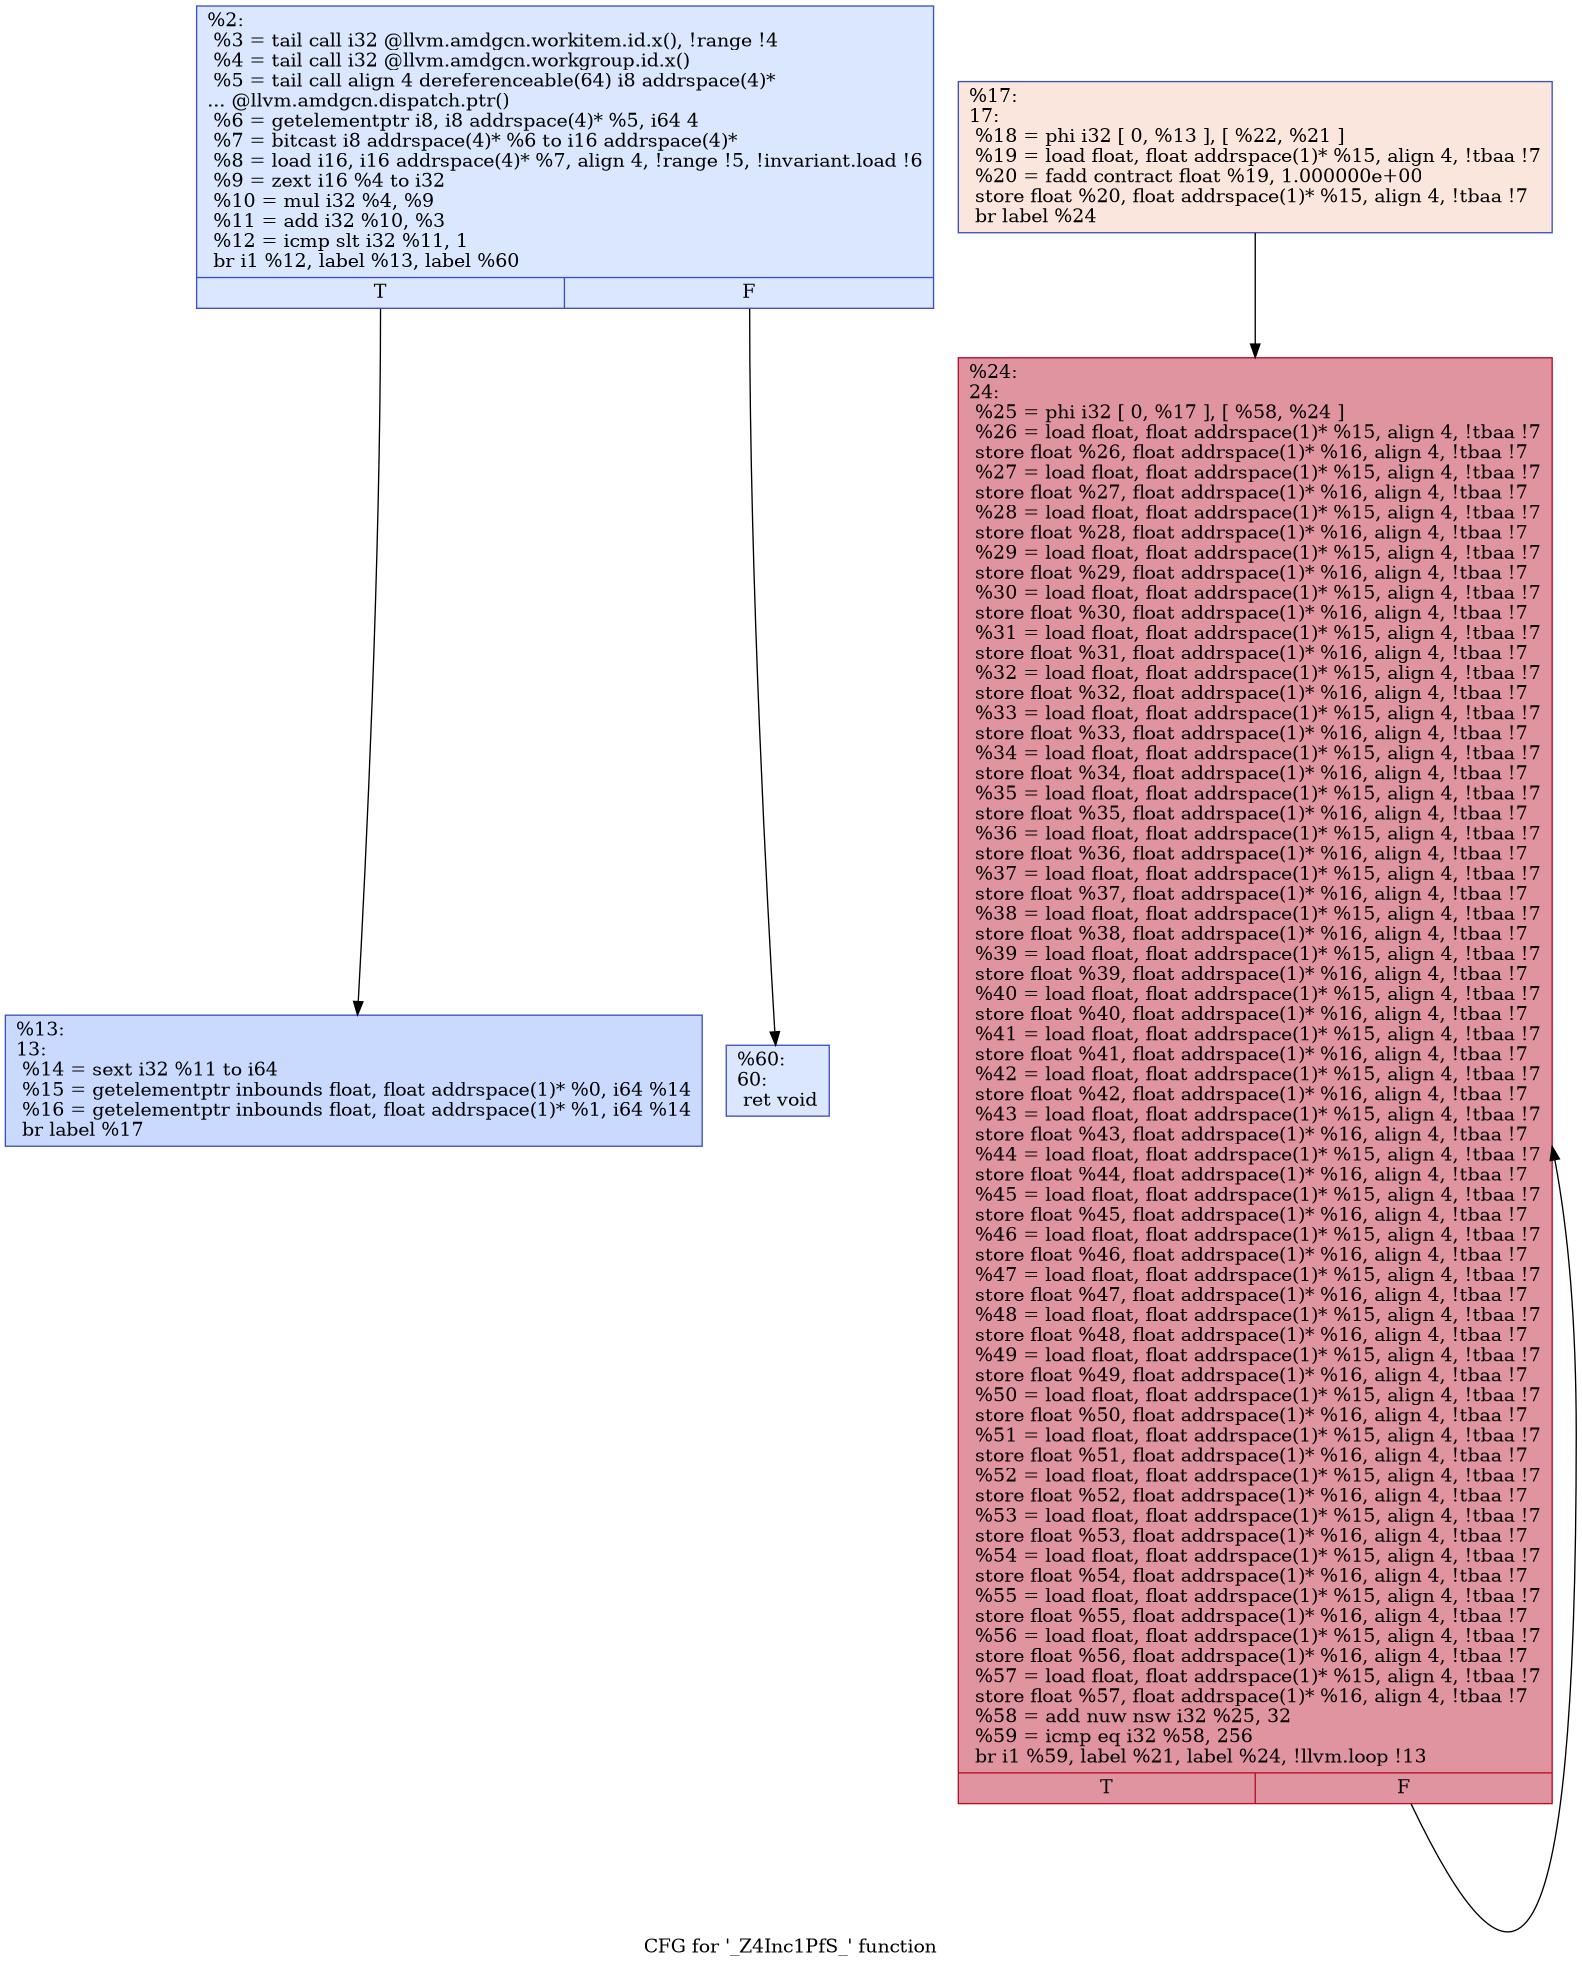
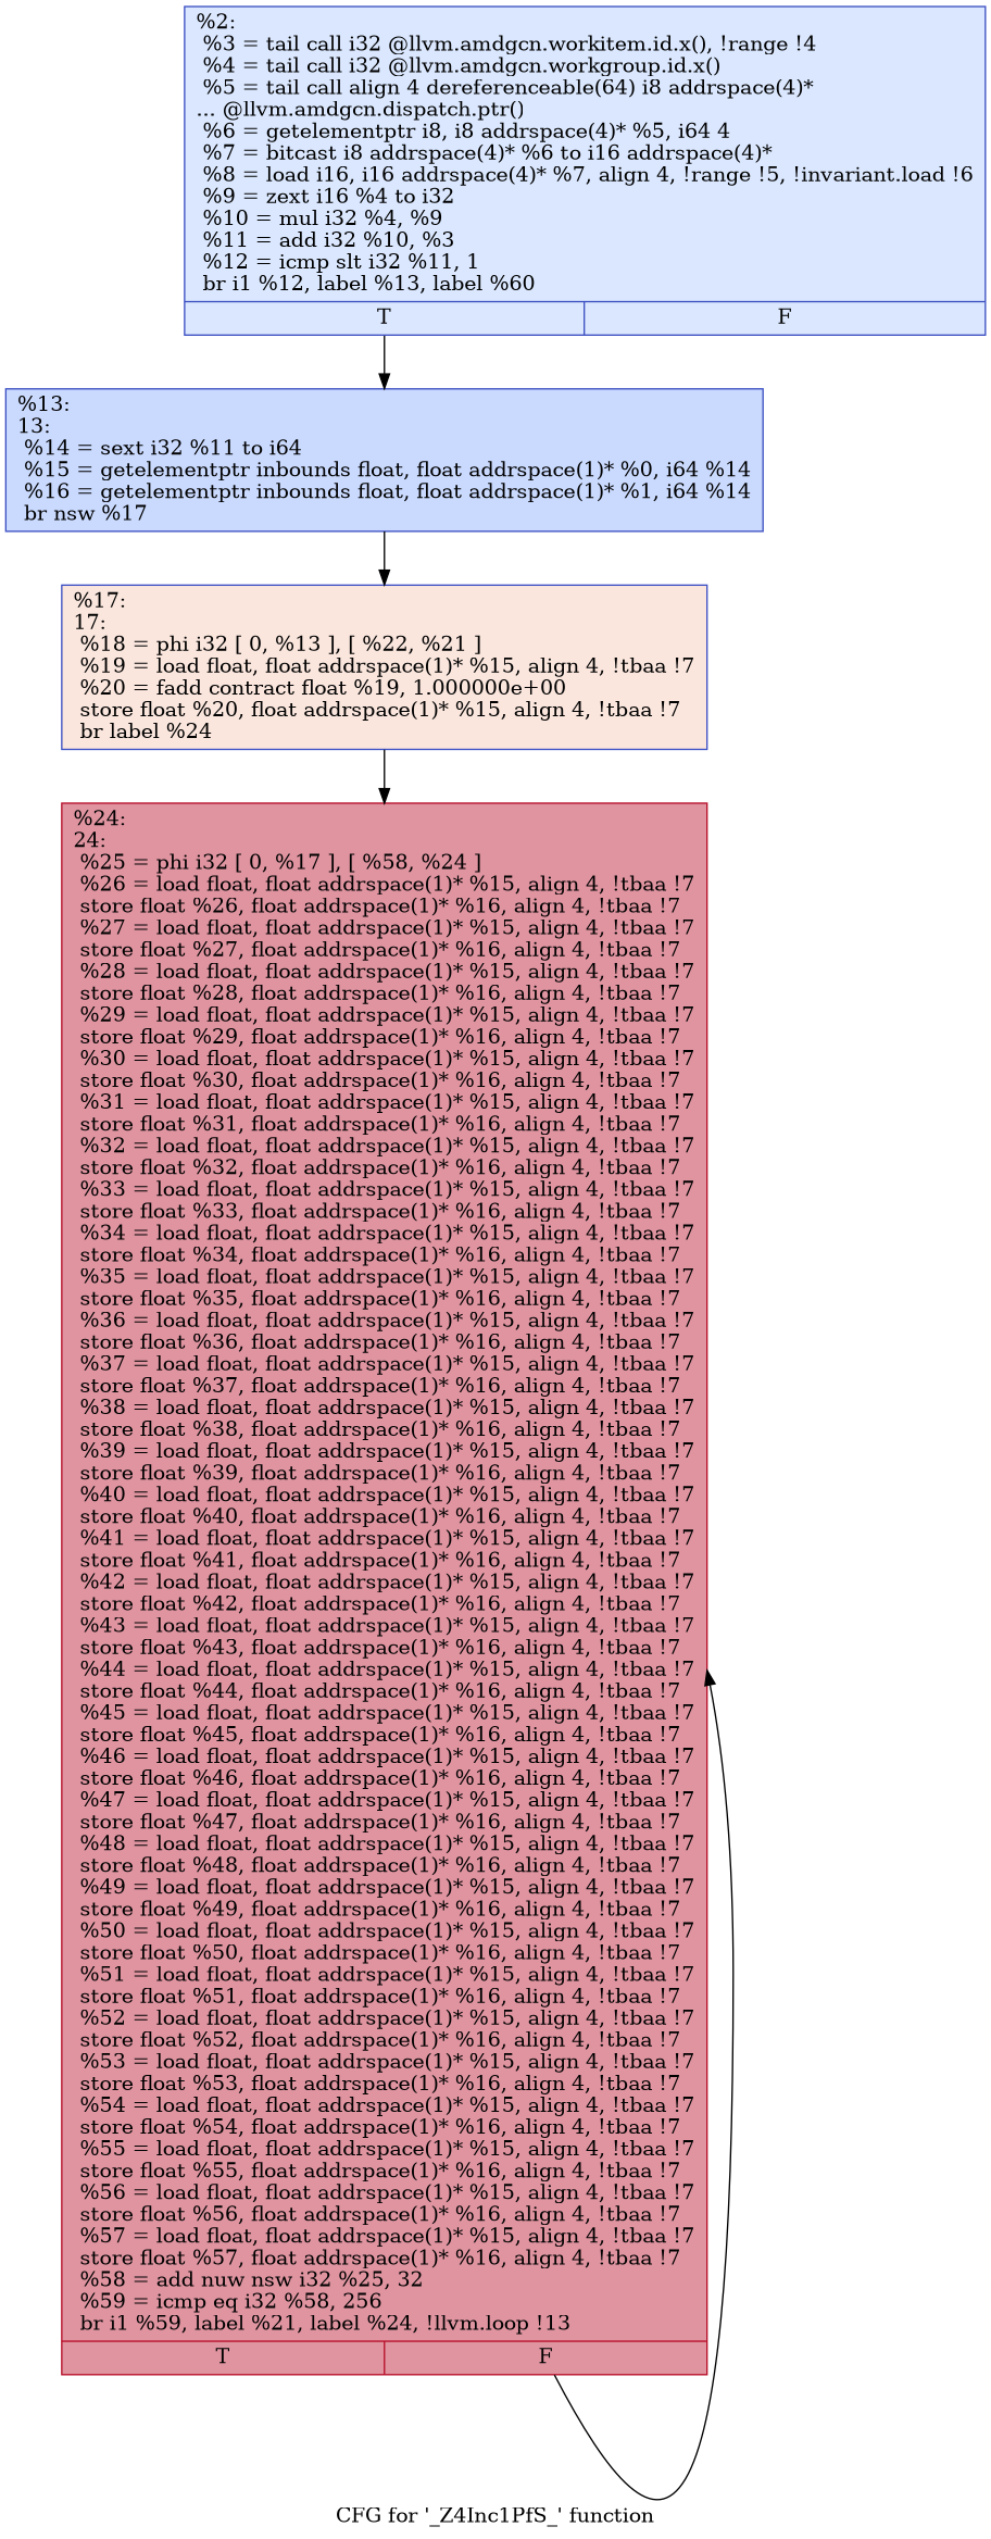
  digraph {
    label="CFG for '_Z4Inc1PfS_' function"
    node [color="#3d50c3ff" fillcolor="#abc8fd70" shape=record style=filled]
    edge [tailport=s0]
    n1 [label="{%2:\l  %3 = tail call i32 @llvm.amdgcn.workitem.id.x(), !range !4\l  %4 = tail call i32 @llvm.amdgcn.workgroup.id.x()\l  %5 = tail call align 4 dereferenceable(64) i8 addrspace(4)*\l... @llvm.amdgcn.dispatch.ptr()\l  %6 = getelementptr i8, i8 addrspace(4)* %5, i64 4\l  %7 = bitcast i8 addrspace(4)* %6 to i16 addrspace(4)*\l  %8 = load i16, i16 addrspace(4)* %7, align 4, !range !5, !invariant.load !6\l  %9 = zext i16 %4 to i32\l  %10 = mul i32 %4, %9\l  %11 = add i32 %10, %3\l  %12 = icmp slt i32 %11, 1\l  br i1 %12, label %13, label %60\l|{<s0>T|<s1>F}}"]
-   n2 [fillcolor="#88abfd70" label="{%13:\l13:                                               \l  %14 = sext i32 %11 to i64\l  %15 = getelementptr inbounds float, float addrspace(1)* %0, i64 %14\l  %16 = getelementptr inbounds float, float addrspace(1)* %1, i64 %14\l  br label %17\l}"]
-   n3 [label="{%60:\l60:                                               \l  ret void\l}"]
+   n2 [fillcolor="#88abfd70" label="{%13:\l13:                                               \l  %14 = sext i32 %11 to i64\l  %15 = getelementptr inbounds float, float addrspace(1)* %0, i64 %14\l  %16 = getelementptr inbounds float, float addrspace(1)* %1, i64 %14\l  br nsw %17\l}"]
    n4 [fillcolor="#f3c7b170" label="{%17:\l17:                                               \l  %18 = phi i32 [ 0, %13 ], [ %22, %21 ]\l  %19 = load float, float addrspace(1)* %15, align 4, !tbaa !7\l  %20 = fadd contract float %19, 1.000000e+00\l  store float %20, float addrspace(1)* %15, align 4, !tbaa !7\l  br label %24\l}"]
    n5 [color="#b70d28ff" fillcolor="#b70d2870" label="{%24:\l24:                                               \l  %25 = phi i32 [ 0, %17 ], [ %58, %24 ]\l  %26 = load float, float addrspace(1)* %15, align 4, !tbaa !7\l  store float %26, float addrspace(1)* %16, align 4, !tbaa !7\l  %27 = load float, float addrspace(1)* %15, align 4, !tbaa !7\l  store float %27, float addrspace(1)* %16, align 4, !tbaa !7\l  %28 = load float, float addrspace(1)* %15, align 4, !tbaa !7\l  store float %28, float addrspace(1)* %16, align 4, !tbaa !7\l  %29 = load float, float addrspace(1)* %15, align 4, !tbaa !7\l  store float %29, float addrspace(1)* %16, align 4, !tbaa !7\l  %30 = load float, float addrspace(1)* %15, align 4, !tbaa !7\l  store float %30, float addrspace(1)* %16, align 4, !tbaa !7\l  %31 = load float, float addrspace(1)* %15, align 4, !tbaa !7\l  store float %31, float addrspace(1)* %16, align 4, !tbaa !7\l  %32 = load float, float addrspace(1)* %15, align 4, !tbaa !7\l  store float %32, float addrspace(1)* %16, align 4, !tbaa !7\l  %33 = load float, float addrspace(1)* %15, align 4, !tbaa !7\l  store float %33, float addrspace(1)* %16, align 4, !tbaa !7\l  %34 = load float, float addrspace(1)* %15, align 4, !tbaa !7\l  store float %34, float addrspace(1)* %16, align 4, !tbaa !7\l  %35 = load float, float addrspace(1)* %15, align 4, !tbaa !7\l  store float %35, float addrspace(1)* %16, align 4, !tbaa !7\l  %36 = load float, float addrspace(1)* %15, align 4, !tbaa !7\l  store float %36, float addrspace(1)* %16, align 4, !tbaa !7\l  %37 = load float, float addrspace(1)* %15, align 4, !tbaa !7\l  store float %37, float addrspace(1)* %16, align 4, !tbaa !7\l  %38 = load float, float addrspace(1)* %15, align 4, !tbaa !7\l  store float %38, float addrspace(1)* %16, align 4, !tbaa !7\l  %39 = load float, float addrspace(1)* %15, align 4, !tbaa !7\l  store float %39, float addrspace(1)* %16, align 4, !tbaa !7\l  %40 = load float, float addrspace(1)* %15, align 4, !tbaa !7\l  store float %40, float addrspace(1)* %16, align 4, !tbaa !7\l  %41 = load float, float addrspace(1)* %15, align 4, !tbaa !7\l  store float %41, float addrspace(1)* %16, align 4, !tbaa !7\l  %42 = load float, float addrspace(1)* %15, align 4, !tbaa !7\l  store float %42, float addrspace(1)* %16, align 4, !tbaa !7\l  %43 = load float, float addrspace(1)* %15, align 4, !tbaa !7\l  store float %43, float addrspace(1)* %16, align 4, !tbaa !7\l  %44 = load float, float addrspace(1)* %15, align 4, !tbaa !7\l  store float %44, float addrspace(1)* %16, align 4, !tbaa !7\l  %45 = load float, float addrspace(1)* %15, align 4, !tbaa !7\l  store float %45, float addrspace(1)* %16, align 4, !tbaa !7\l  %46 = load float, float addrspace(1)* %15, align 4, !tbaa !7\l  store float %46, float addrspace(1)* %16, align 4, !tbaa !7\l  %47 = load float, float addrspace(1)* %15, align 4, !tbaa !7\l  store float %47, float addrspace(1)* %16, align 4, !tbaa !7\l  %48 = load float, float addrspace(1)* %15, align 4, !tbaa !7\l  store float %48, float addrspace(1)* %16, align 4, !tbaa !7\l  %49 = load float, float addrspace(1)* %15, align 4, !tbaa !7\l  store float %49, float addrspace(1)* %16, align 4, !tbaa !7\l  %50 = load float, float addrspace(1)* %15, align 4, !tbaa !7\l  store float %50, float addrspace(1)* %16, align 4, !tbaa !7\l  %51 = load float, float addrspace(1)* %15, align 4, !tbaa !7\l  store float %51, float addrspace(1)* %16, align 4, !tbaa !7\l  %52 = load float, float addrspace(1)* %15, align 4, !tbaa !7\l  store float %52, float addrspace(1)* %16, align 4, !tbaa !7\l  %53 = load float, float addrspace(1)* %15, align 4, !tbaa !7\l  store float %53, float addrspace(1)* %16, align 4, !tbaa !7\l  %54 = load float, float addrspace(1)* %15, align 4, !tbaa !7\l  store float %54, float addrspace(1)* %16, align 4, !tbaa !7\l  %55 = load float, float addrspace(1)* %15, align 4, !tbaa !7\l  store float %55, float addrspace(1)* %16, align 4, !tbaa !7\l  %56 = load float, float addrspace(1)* %15, align 4, !tbaa !7\l  store float %56, float addrspace(1)* %16, align 4, !tbaa !7\l  %57 = load float, float addrspace(1)* %15, align 4, !tbaa !7\l  store float %57, float addrspace(1)* %16, align 4, !tbaa !7\l  %58 = add nuw nsw i32 %25, 32\l  %59 = icmp eq i32 %58, 256\l  br i1 %59, label %21, label %24, !llvm.loop !13\l|{<s0>T|<s1>F}}"]
    n1 -> n2
-   n1 -> n3 [tailport=s1]
+   n2 -> n4
    n4 -> n5
    n5 -> n5 [tailport=s1]
  }
